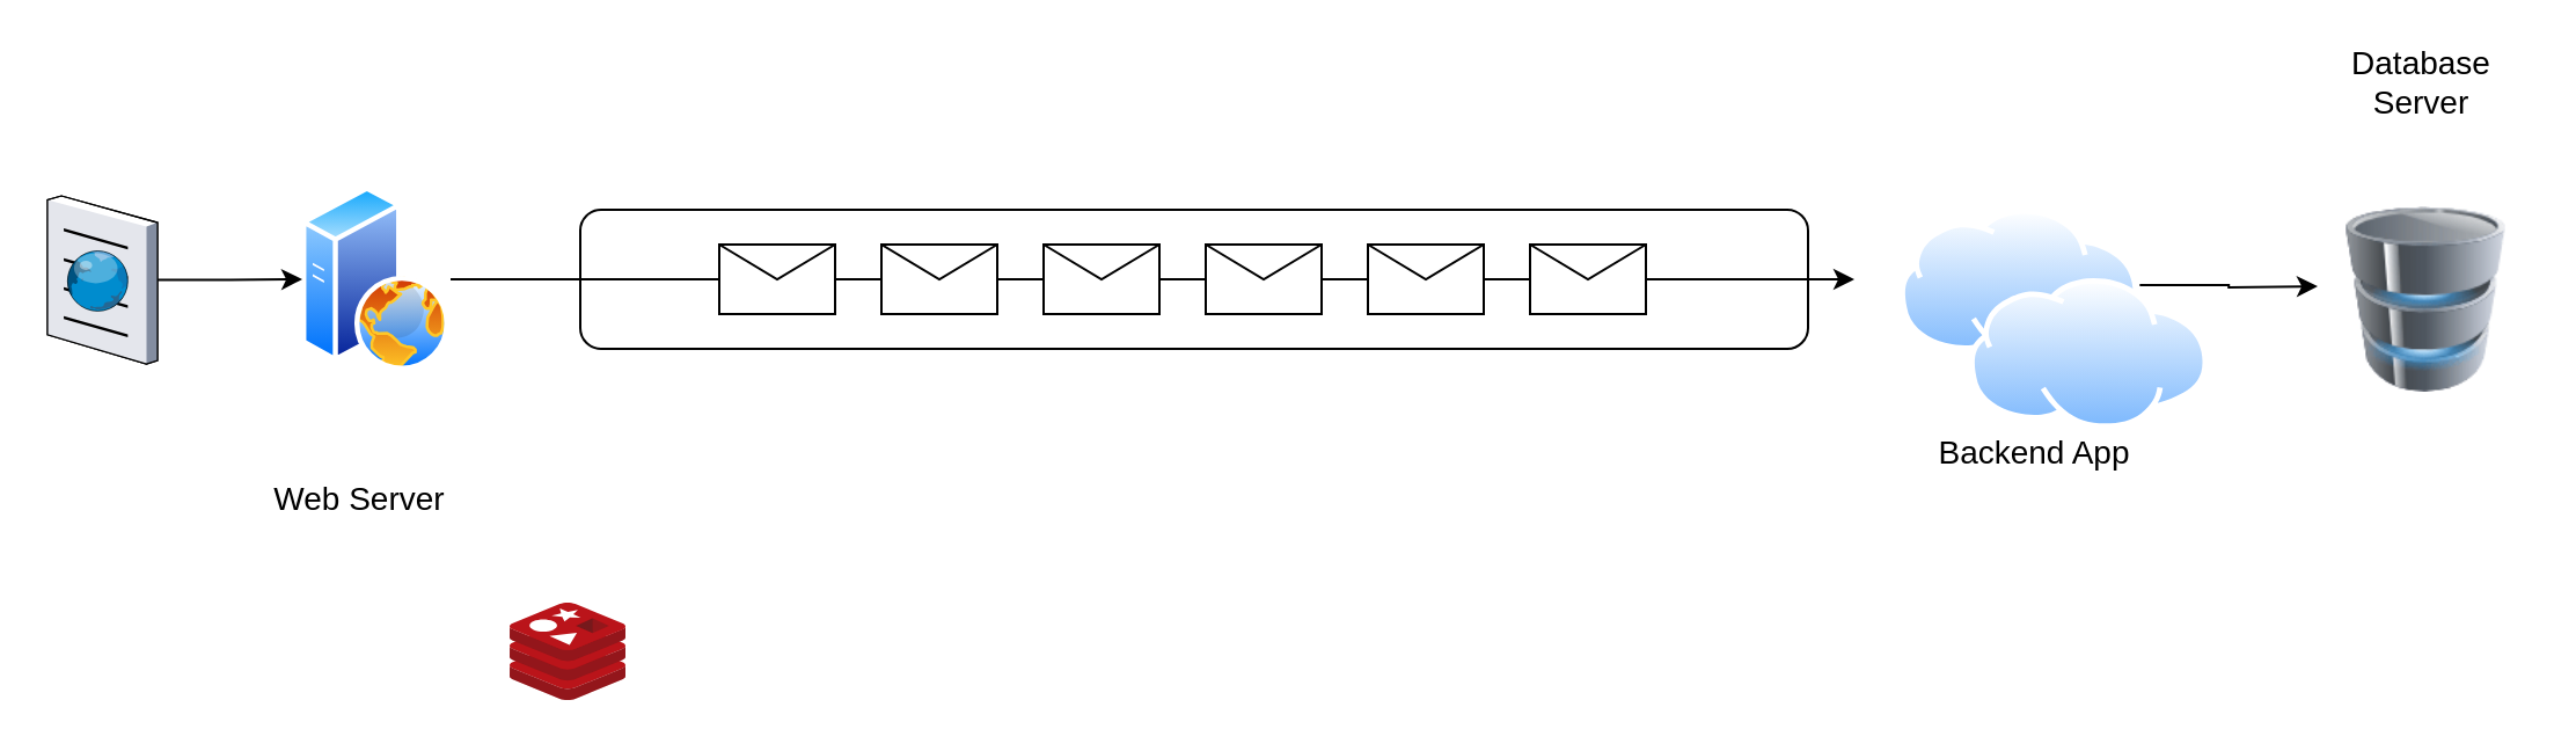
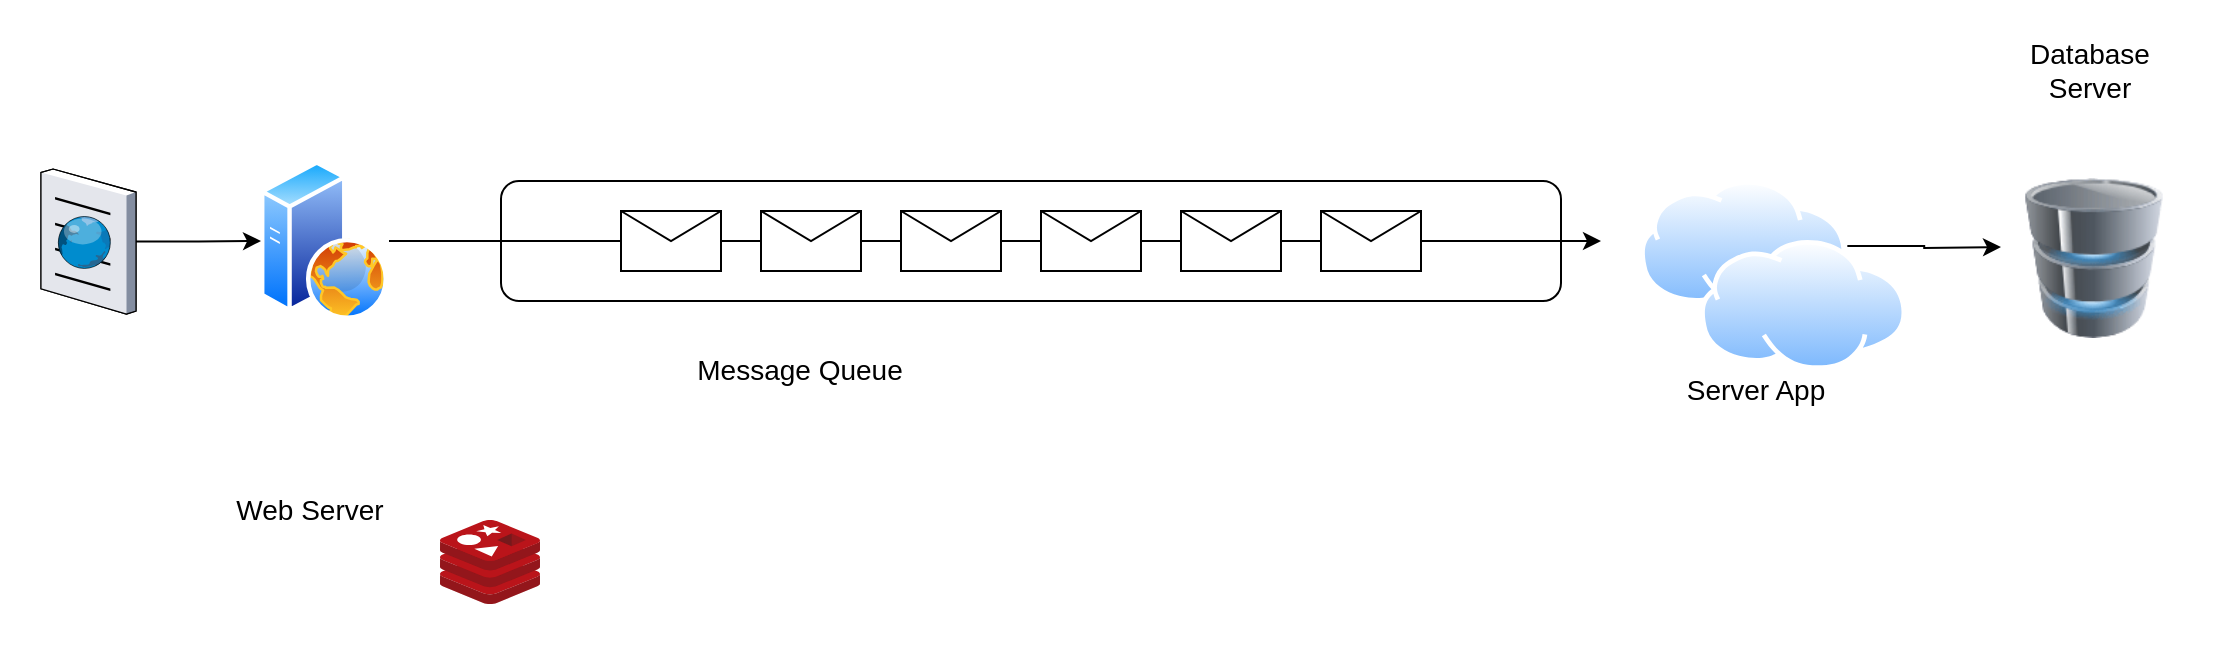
  <mxCell id="0" />
  <mxCell id="1" parent="0" />
  <mxCell id="2" value="" style="aspect=fixed;perimeter=ellipsePerimeter;html=1;align=center;shadow=0;dashed=0;spacingTop=3;image;image=img/lib/active_directory/web_server.svg;" parent="1" vertex="1"><mxGeometry x="130" y="80" width="64" height="80" as="geometry" /></mxCell>
  <mxCell id="3" value="" style="rounded=1;whiteSpace=wrap;html=1;" parent="1" vertex="1"><mxGeometry x="250" y="90" width="530" height="60" as="geometry" /></mxCell>
  <mxCell id="4" value="" style="endArrow=classic;html=1;rounded=0;exitX=1;exitY=0.5;exitDx=0;exitDy=0;" parent="1" source="2" edge="1"><mxGeometry width="50" height="50" relative="1" as="geometry"><mxPoint x="410" y="160" as="sourcePoint" /><mxPoint x="800" y="120" as="targetPoint" /></mxGeometry></mxCell>
  <mxCell id="5" value="" style="shape=message;html=1;whiteSpace=wrap;html=1;outlineConnect=0;" parent="1" vertex="1"><mxGeometry x="310" y="105" width="50" height="30" as="geometry" /></mxCell>
  <mxCell id="6" value="" style="shape=message;html=1;whiteSpace=wrap;html=1;outlineConnect=0;" parent="1" vertex="1"><mxGeometry x="380" y="105" width="50" height="30" as="geometry" /></mxCell>
  <mxCell id="7" value="" style="shape=message;html=1;whiteSpace=wrap;html=1;outlineConnect=0;" parent="1" vertex="1"><mxGeometry x="450" y="105" width="50" height="30" as="geometry" /></mxCell>
  <mxCell id="8" value="" style="shape=message;html=1;whiteSpace=wrap;html=1;outlineConnect=0;" parent="1" vertex="1"><mxGeometry x="520" y="105" width="50" height="30" as="geometry" /></mxCell>
  <mxCell id="9" value="" style="shape=message;html=1;whiteSpace=wrap;html=1;outlineConnect=0;" parent="1" vertex="1"><mxGeometry x="590" y="105" width="50" height="30" as="geometry" /></mxCell>
  <mxCell id="10" value="" style="shape=message;html=1;whiteSpace=wrap;html=1;outlineConnect=0;" parent="1" vertex="1"><mxGeometry x="660" y="105" width="50" height="30" as="geometry" /></mxCell>
  <mxCell id="11" value="" style="image;html=1;image=img/lib/clip_art/computers/Database_128x128.png" parent="1" vertex="1"><mxGeometry x="1007" y="89" width="80" height="80" as="geometry" /></mxCell>
- <mxCell id="12" value="&lt;font style=&quot;font-size: 14px&quot;&gt;Web Server&lt;/font&gt;" style="text;html=1;strokeColor=none;fillColor=none;align=center;verticalAlign=middle;whiteSpace=wrap;rounded=0;" parent="1" vertex="1"><mxGeometry x="110" y="200" width="90" height="30" as="geometry" /></mxCell>
- <mxCell id="13" value="&lt;span style=&quot;font-size: 14px&quot;&gt;Backend App&lt;/span&gt;" style="text;html=1;strokeColor=none;fillColor=none;align=center;verticalAlign=middle;whiteSpace=wrap;rounded=0;" parent="1" vertex="1"><mxGeometry x="833.17" y="180" width="90" height="30" as="geometry" /></mxCell>
+ <mxCell id="12" value="&lt;font style=&quot;font-size: 14px&quot;&gt;Web Server&lt;/font&gt;" style="text;html=1;strokeColor=none;fillColor=none;align=center;verticalAlign=middle;whiteSpace=wrap;rounded=0;" parent="1" vertex="1"><mxGeometry x="110" y="240" width="90" height="30" as="geometry" /></mxCell>
+ <mxCell id="13" value="&lt;span style=&quot;font-size: 14px&quot;&gt;Server App&lt;/span&gt;" style="text;html=1;strokeColor=none;fillColor=none;align=center;verticalAlign=middle;whiteSpace=wrap;rounded=0;" parent="1" vertex="1"><mxGeometry x="833.17" y="180" width="90" height="30" as="geometry" /></mxCell>
  <mxCell id="14" value="&lt;span style=&quot;font-size: 14px&quot;&gt;Database Server&lt;/span&gt;" style="text;html=1;strokeColor=none;fillColor=none;align=center;verticalAlign=middle;whiteSpace=wrap;rounded=0;" parent="1" vertex="1"><mxGeometry x="1000" y="20" width="90" height="30" as="geometry" /></mxCell>
+ <mxCell id="15" value="&lt;font style=&quot;font-size: 14px&quot;&gt;Message Queue&lt;/font&gt;" style="text;html=1;strokeColor=none;fillColor=none;align=center;verticalAlign=middle;whiteSpace=wrap;rounded=0;" parent="1" vertex="1"><mxGeometry x="340" y="170" width="120" height="30" as="geometry" /></mxCell>
  <mxCell id="16" style="edgeStyle=orthogonalEdgeStyle;rounded=0;orthogonalLoop=1;jettySize=auto;html=1;fontSize=14;" parent="1" source="17" edge="1"><mxGeometry relative="1" as="geometry"><mxPoint x="1000" y="123" as="targetPoint" /></mxGeometry></mxCell>
  <mxCell id="17" value="" style="aspect=fixed;perimeter=ellipsePerimeter;html=1;align=center;shadow=0;dashed=0;spacingTop=3;image;image=img/lib/active_directory/internet_cloud.svg;fontSize=14;" parent="1" vertex="1"><mxGeometry x="820" y="90" width="103.17" height="65" as="geometry" /></mxCell>
  <mxCell id="18" value="" style="sketch=0;aspect=fixed;html=1;points=[];align=center;image;fontSize=12;image=img/lib/mscae/Cache_Redis_Product.svg;" vertex="1" parent="1"><mxGeometry x="220" y="260" width="50" height="42" as="geometry" /></mxCell>
  <mxCell id="19" value="" style="aspect=fixed;perimeter=ellipsePerimeter;html=1;align=center;shadow=0;dashed=0;spacingTop=3;image;image=img/lib/active_directory/internet_cloud.svg;fontSize=14;" vertex="1" parent="1"><mxGeometry x="850" y="120" width="103.17" height="65" as="geometry" /></mxCell>
  <mxCell id="20" style="edgeStyle=orthogonalEdgeStyle;rounded=0;orthogonalLoop=1;jettySize=auto;html=1;entryX=0;entryY=0.5;entryDx=0;entryDy=0;" edge="1" parent="1" source="21" target="2"><mxGeometry relative="1" as="geometry" /></mxCell>
  <mxCell id="21" value="" style="verticalLabelPosition=bottom;sketch=0;aspect=fixed;html=1;verticalAlign=top;strokeColor=none;align=center;outlineConnect=0;shape=mxgraph.citrix.browser;" vertex="1" parent="1"><mxGeometry x="20" y="84" width="47.5" height="72.5" as="geometry" /></mxCell>
